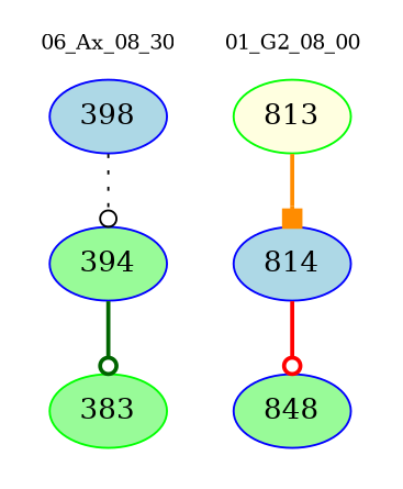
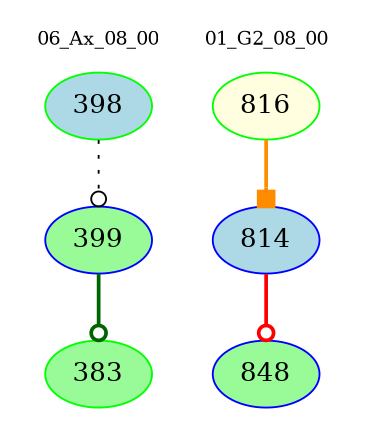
  digraph {
    node [color=green fillcolor=palegreen style=filled]
    edge [arrowhead=odot style=bold]
-   n1 [color=blue fillcolor=lightblue label=398]
-   n2 [color=blue label=394]
+   n1 [fillcolor=lightblue label=398]
+   n2 [color=blue label=399]
    n3 [label=383]
-   n4 [fillcolor=lightyellow label=813]
+   n4 [fillcolor=lightyellow label=816]
    n5 [color=blue fillcolor=lightblue label=814]
    n6 [color=blue label=848]
    subgraph cluster_1 {
      color=white
      fontsize=10
-     label="06_Ax_08_30"
+     label="06_Ax_08_00"
      n1
      n2
      n3
    }
    subgraph cluster_2 {
      color=white
      fontsize=10
      label="01_G2_08_00"
      n4
      n5
      n6
    }
    n1 -> n2 [color=black style=dotted]
    n2 -> n3 [color=darkgreen]
    n4 -> n5 [arrowhead=box color=darkorange]
    n5 -> n6 [color=red]
  }
